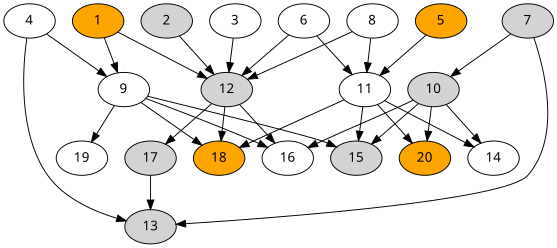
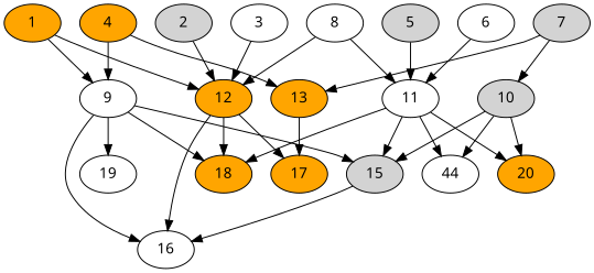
  digraph {
    fontname="Noto Sans"
    node [alpha=0.08 fillcolor=white fontname="Noto Sans" style=filled]
    edge [fontname="Noto Sans"]
    1 [alpha=0.05 expect_size=24713216 fillcolor=orange]
    9 [alpha=0.19 expect_size=39735296]
-   12 [expect_size=24570880 fillcolor=lightgrey]
+   12 [expect_size=24570880 fillcolor=orange]
    15 [alpha=0.18 expect_size=39983104 fillcolor=lightgrey]
    16 [alpha=0.17 expect_size=24437760]
    18 [alpha=0.14 expect_size=47498240 fillcolor=orange]
    19 [alpha=0.19 expect_size=27316224]
-   17 [alpha=0.06 expect_size=11325440 fillcolor=lightgrey]
-   14 [alpha=0.17 expect_size=12715008]
+   17 [alpha=0.06 expect_size=11325440 fillcolor=orange]
+   14 [alpha=0.17 expect_size=12715008 label=44]
    2 [alpha=0.04 expect_size=5256192 fillcolor=lightgrey]
    3 [alpha=0.11 expect_size=8303616]
-   4 [alpha=0.12 expect_size=7428096]
-   13 [expect_size=32872448 fillcolor=lightgrey]
-   5 [alpha=0.13 expect_size=42898432 fillcolor=orange]
+   4 [alpha=0.12 expect_size=7428096 fillcolor=orange]
+   13 [expect_size=32872448 fillcolor=orange]
+   5 [alpha=0.13 expect_size=42898432 fillcolor=lightgrey]
    11 [alpha=0.04 expect_size=13102080]
    20 [alpha=0.04 expect_size=24404992 fillcolor=orange]
    6 [alpha=0.14 expect_size=31726592]
    7 [alpha=0.15 expect_size=10077184 fillcolor=lightgrey]
    10 [expect_size=18664448 fillcolor=lightgrey]
    8 [alpha=0.11 expect_size=46479360]
    1 -> 9
    1 -> 12
    9 -> 15
    9 -> 16
    9 -> 18
    9 -> 19
    12 -> 16
    12 -> 18
    12 -> 17
    2 -> 12
    3 -> 12
    4 -> 9
    4 -> 13
-   17 -> 13
+   13 -> 17
    5 -> 11
    11 -> 15
    11 -> 18
    11 -> 14
    11 -> 20
-   6 -> 12
    6 -> 11
    7 -> 13
    7 -> 10
    10 -> 15
-   10 -> 16
+   15 -> 16
    10 -> 14
    10 -> 20
    8 -> 12
    8 -> 11
  }
